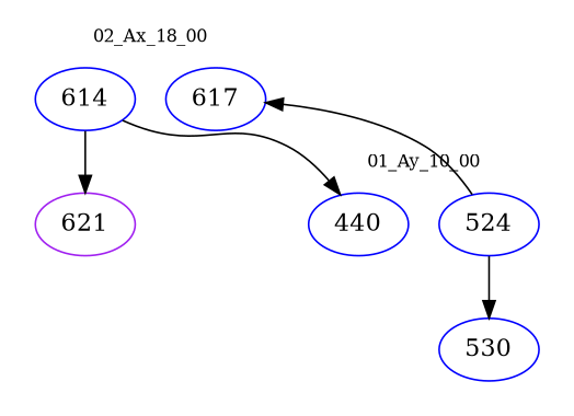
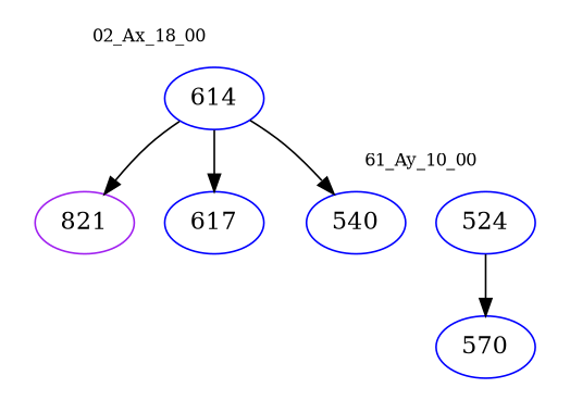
  digraph {
    node [color=blue]
    edge [color=black]
    n1 [label=614]
-   n2 [color=purple label=621]
+   n2 [color=purple label=821]
    n3 [label=617]
    n4 [label=524]
-   n5 [label=440]
-   n6 [label=530]
+   n5 [label=540]
+   n6 [label=570]
    subgraph cluster_1 {
      color=white
      fontsize=10
      label="02_Ax_18_00"
      n1
      n2
      n3
    }
    subgraph cluster_2 {
      color=white
      fontsize=10
-     label="01_Ay_10_00"
+     label="61_Ay_10_00"
      n4
      n5
      n6
    }
    n1 -> n2
-   n4 -> n3
+   n1 -> n3
    n1 -> n5
    n4 -> n6
  }
